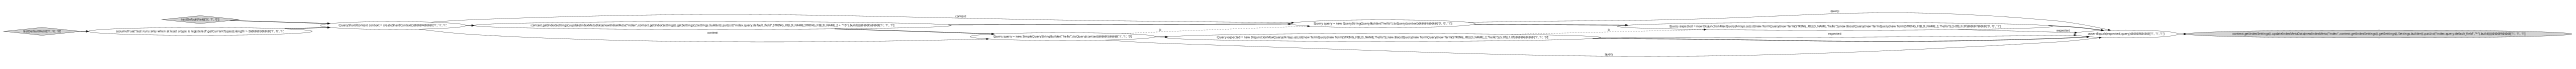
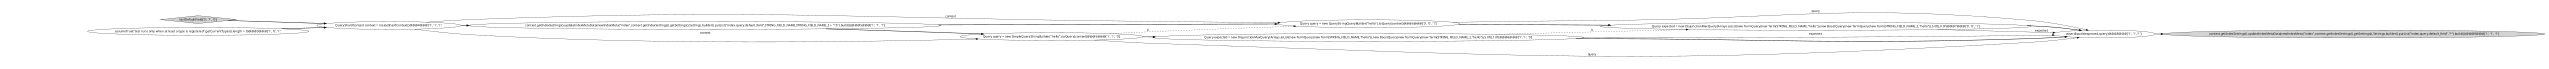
  digraph {
    fontname="Noto Sans"
    rankdir=LR
    node [fillcolor=white fontname="Noto Sans" shape=ellipse style=filled]
    edge [fontname="Noto Sans" style=bold]
    n1 [fillcolor=lightgray label="testDefaultField['0', '1', '0']" shape=diamond]
    n2 [label="QueryShardContext context = createShardContext()@@@4@@@['1', '1', '1']"]
    n3 [label="Query query = new SimpleQueryStringBuilder(\"hello\").toQuery(context)@@@5@@@['1', '1', '0']"]
    n4 [label="Query query = new QueryStringQueryBuilder(\"hello\").toQuery(context)@@@6@@@['0', '0', '1']"]
    n5 [label="context.getIndexSettings().updateIndexMetaData(newIndexMeta(\"index\",context.getIndexSettings().getSettings(),Settings.builder().putList(\"index.query.default_field\",STRING_FIELD_NAME,STRING_FIELD_NAME_2 + \"^5\").build()))@@@5@@@['1', '1', '1']"]
    n6 [label="assertEquals(expected,query)@@@8@@@['1', '1', '1']"]
    n7 [label="Query expected = new DisjunctionMaxQuery(Arrays.asList(new TermQuery(new Term(STRING_FIELD_NAME,\"hello\")),new BoostQuery(new TermQuery(new Term(STRING_FIELD_NAME_2,\"hello\")),5.0f)),1.0f)@@@6@@@['1', '1', '0']"]
    n8 [fillcolor=lightgray label="context.getIndexSettings().updateIndexMetaData(newIndexMeta(\"index\",context.getIndexSettings().getSettings(),Settings.builder().putList(\"index.query.default_field\",\"*\").build()))@@@9@@@['1', '1', '1']"]
    n9 [label="Query expected = new DisjunctionMaxQuery(Arrays.asList(new TermQuery(new Term(STRING_FIELD_NAME,\"hello\")),new BoostQuery(new TermQuery(new Term(STRING_FIELD_NAME_2,\"hello\")),5.0f)),0.0f)@@@7@@@['0', '0', '1']"]
    n10 [label="assumeTrue(\"test runs only when at least a type is registered\",getCurrentTypes().length > 0)@@@3@@@['1', '0', '1']"]
-   n11 [fillcolor=lightgray label="testDefaultField['1', '0', '0']" shape=diamond]
    n1 -> n2
    n2 -> n3 [label=context style=solid]
    n2 -> n4 [label=context style=solid]
    n2 -> n5
    n3 -> n4 [label=0 style=dashed]
    n3 -> n6 [label=query style=solid]
    n3 -> n7
    n4 -> n6 [label=query style=solid]
    n4 -> n9
    n5 -> n3
    n5 -> n4
    n6 -> n8
    n7 -> n6 [label=expected style=solid]
    n7 -> n6
    n7 -> n9 [label=0 style=dashed]
    n9 -> n6
    n9 -> n6 [label=expected style=solid]
    n10 -> n2
-   n11 -> n10
  }
